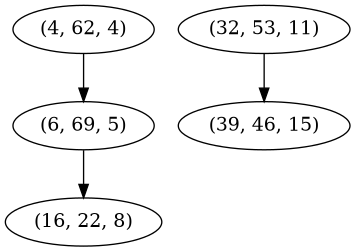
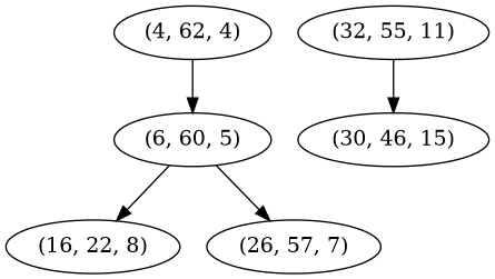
  digraph {
    n1 [label="(4, 62, 4)"]
-   "(6, 60, 5)" [label="(6, 69, 5)"]
+   "(6, 60, 5)"
    "(16, 22, 8)"
-   "(32, 53, 11)"
-   "(39, 46, 15)"
+   "(26, 57, 7)"
+   "(32, 53, 11)" [label="(32, 55, 11)"]
+   "(39, 46, 15)" [label="(30, 46, 15)"]
    n1 -> "(6, 60, 5)"
    "(6, 60, 5)" -> "(16, 22, 8)"
+   "(6, 60, 5)" -> "(26, 57, 7)"
    "(32, 53, 11)" -> "(39, 46, 15)"
  }
